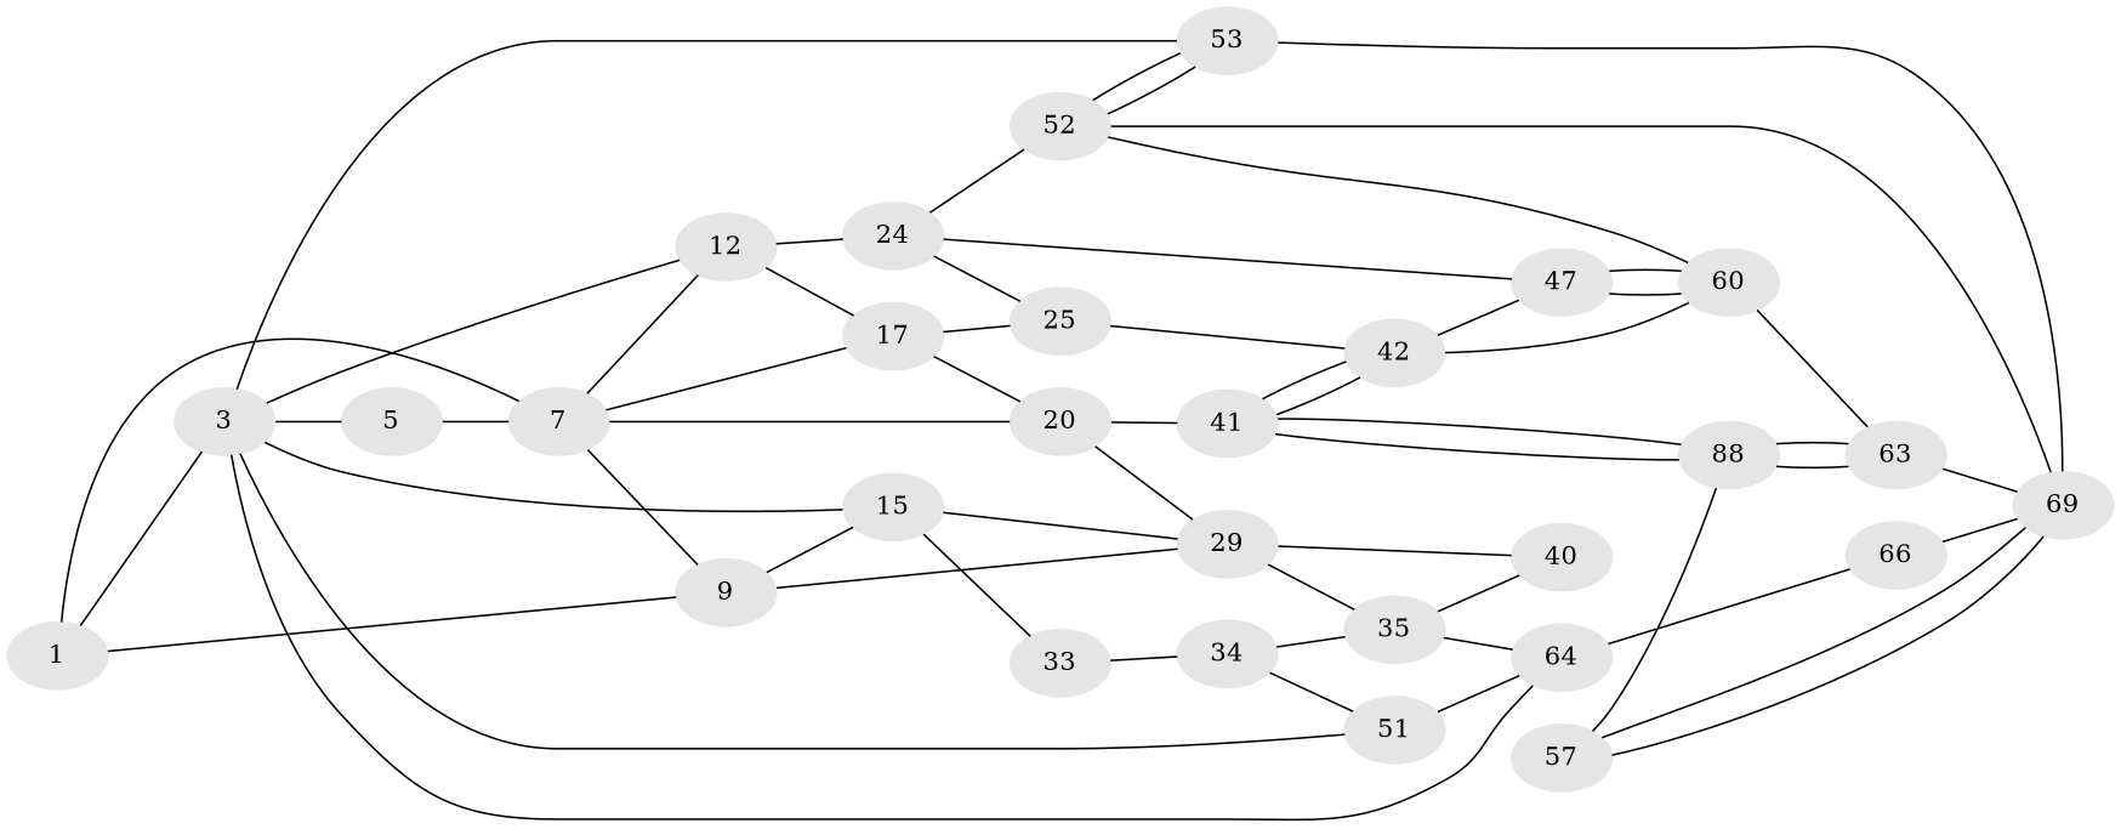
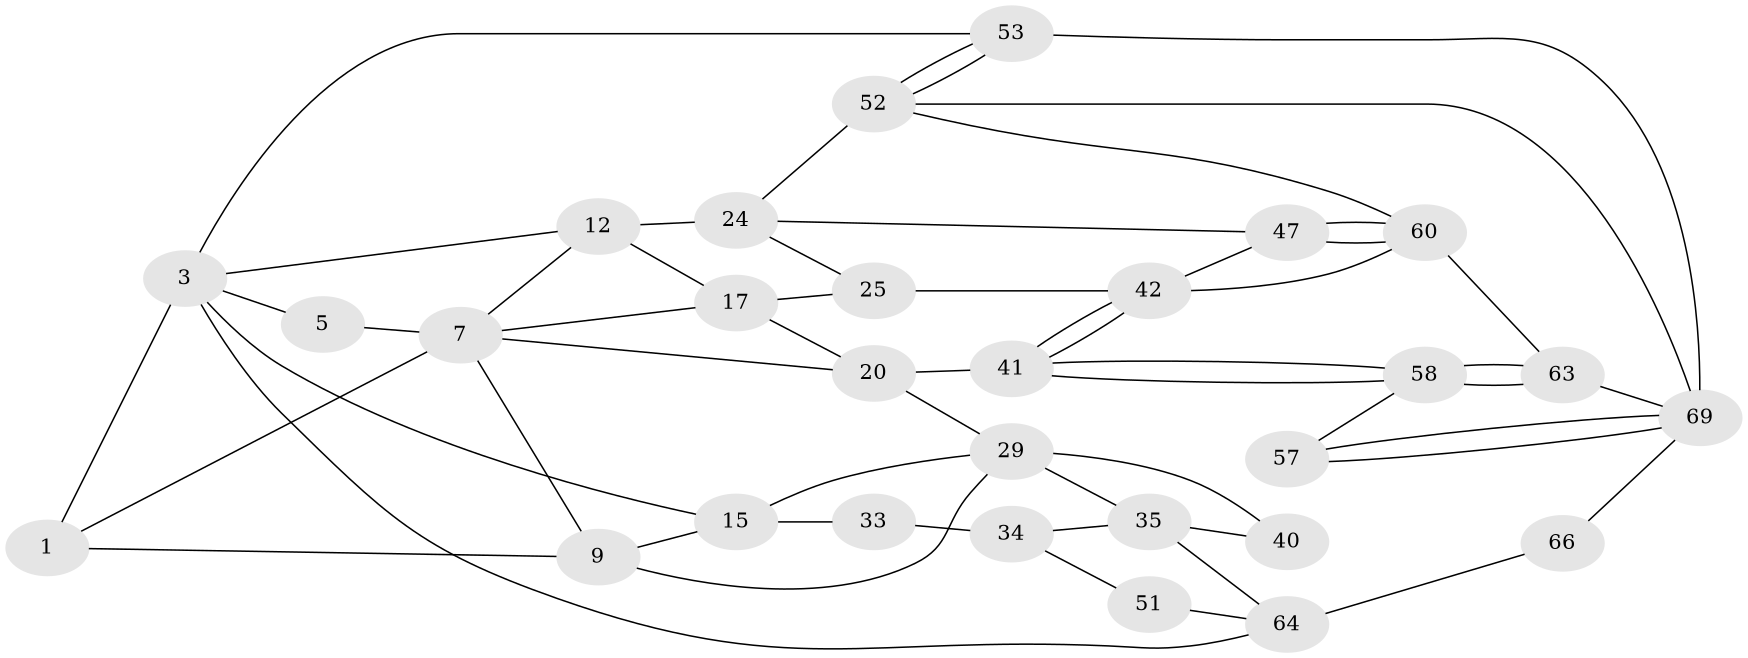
  graph {
    rankdir=LR
    node [color=gray90 style=filled]
    1 [super="+2+6"]
    3 [super="+4+16"]
    7 [super="+8+19"]
    9 [super="+10"]
    5
    12 [super="+23+13"]
    15 [super="+27"]
    51
    53 [super="+54"]
    64 [super="+65+68"]
    17 [super="+21"]
    20 [super="+32"]
    29 [super="+30"]
    24 [super="+26"]
    33
    34 [super="+48"]
    69 [super="+70+71"]
    66 [super="+67"]
    25
    41
    35 [super="+36+44"]
    40
    47
    52 [super="+61"]
    42 [super="+43+59"]
-   58 [label=88]
+   58
    60 [super="+62"]
    63
    57
    1 -- 3
    1 -- 7
    1 -- 9 [weight=2]
    3 -- 5
    3 -- 12
    3 -- 15
-   3 -- 51
    3 -- 53 [weight=3]
    3 -- 64
    7 -- 9
    7 -- 12
    7 -- 17
    7 -- 20
    9 -- 15 [weight=2]
    9 -- 29
    5 -- 7
    12 -- 17
    12 -- 24 [weight=3]
    15 -- 29
    15 -- 33
    51 -- 64
    53 -- 69 [weight=2]
    64 -- 66
    17 -- 20
    17 -- 25
    20 -- 29
    20 -- 41
    29 -- 35
    29 -- 40
    24 -- 25
    24 -- 47
    24 -- 52
    33 -- 34
    34 -- 51
    34 -- 35 [weight=2]
    66 -- 69 [weight=2]
    25 -- 42
    41 -- 42
    41 -- 42
    41 -- 58
    41 -- 58
    35 -- 64
    35 -- 40 [weight=2]
    47 -- 60
    47 -- 60
    52 -- 53
    52 -- 53
    52 -- 69
    52 -- 60
    42 -- 47
    42 -- 60
    58 -- 63
    58 -- 63
    60 -- 63
    63 -- 69
    57 -- 69
    57 -- 69
    57 -- 58
  }
